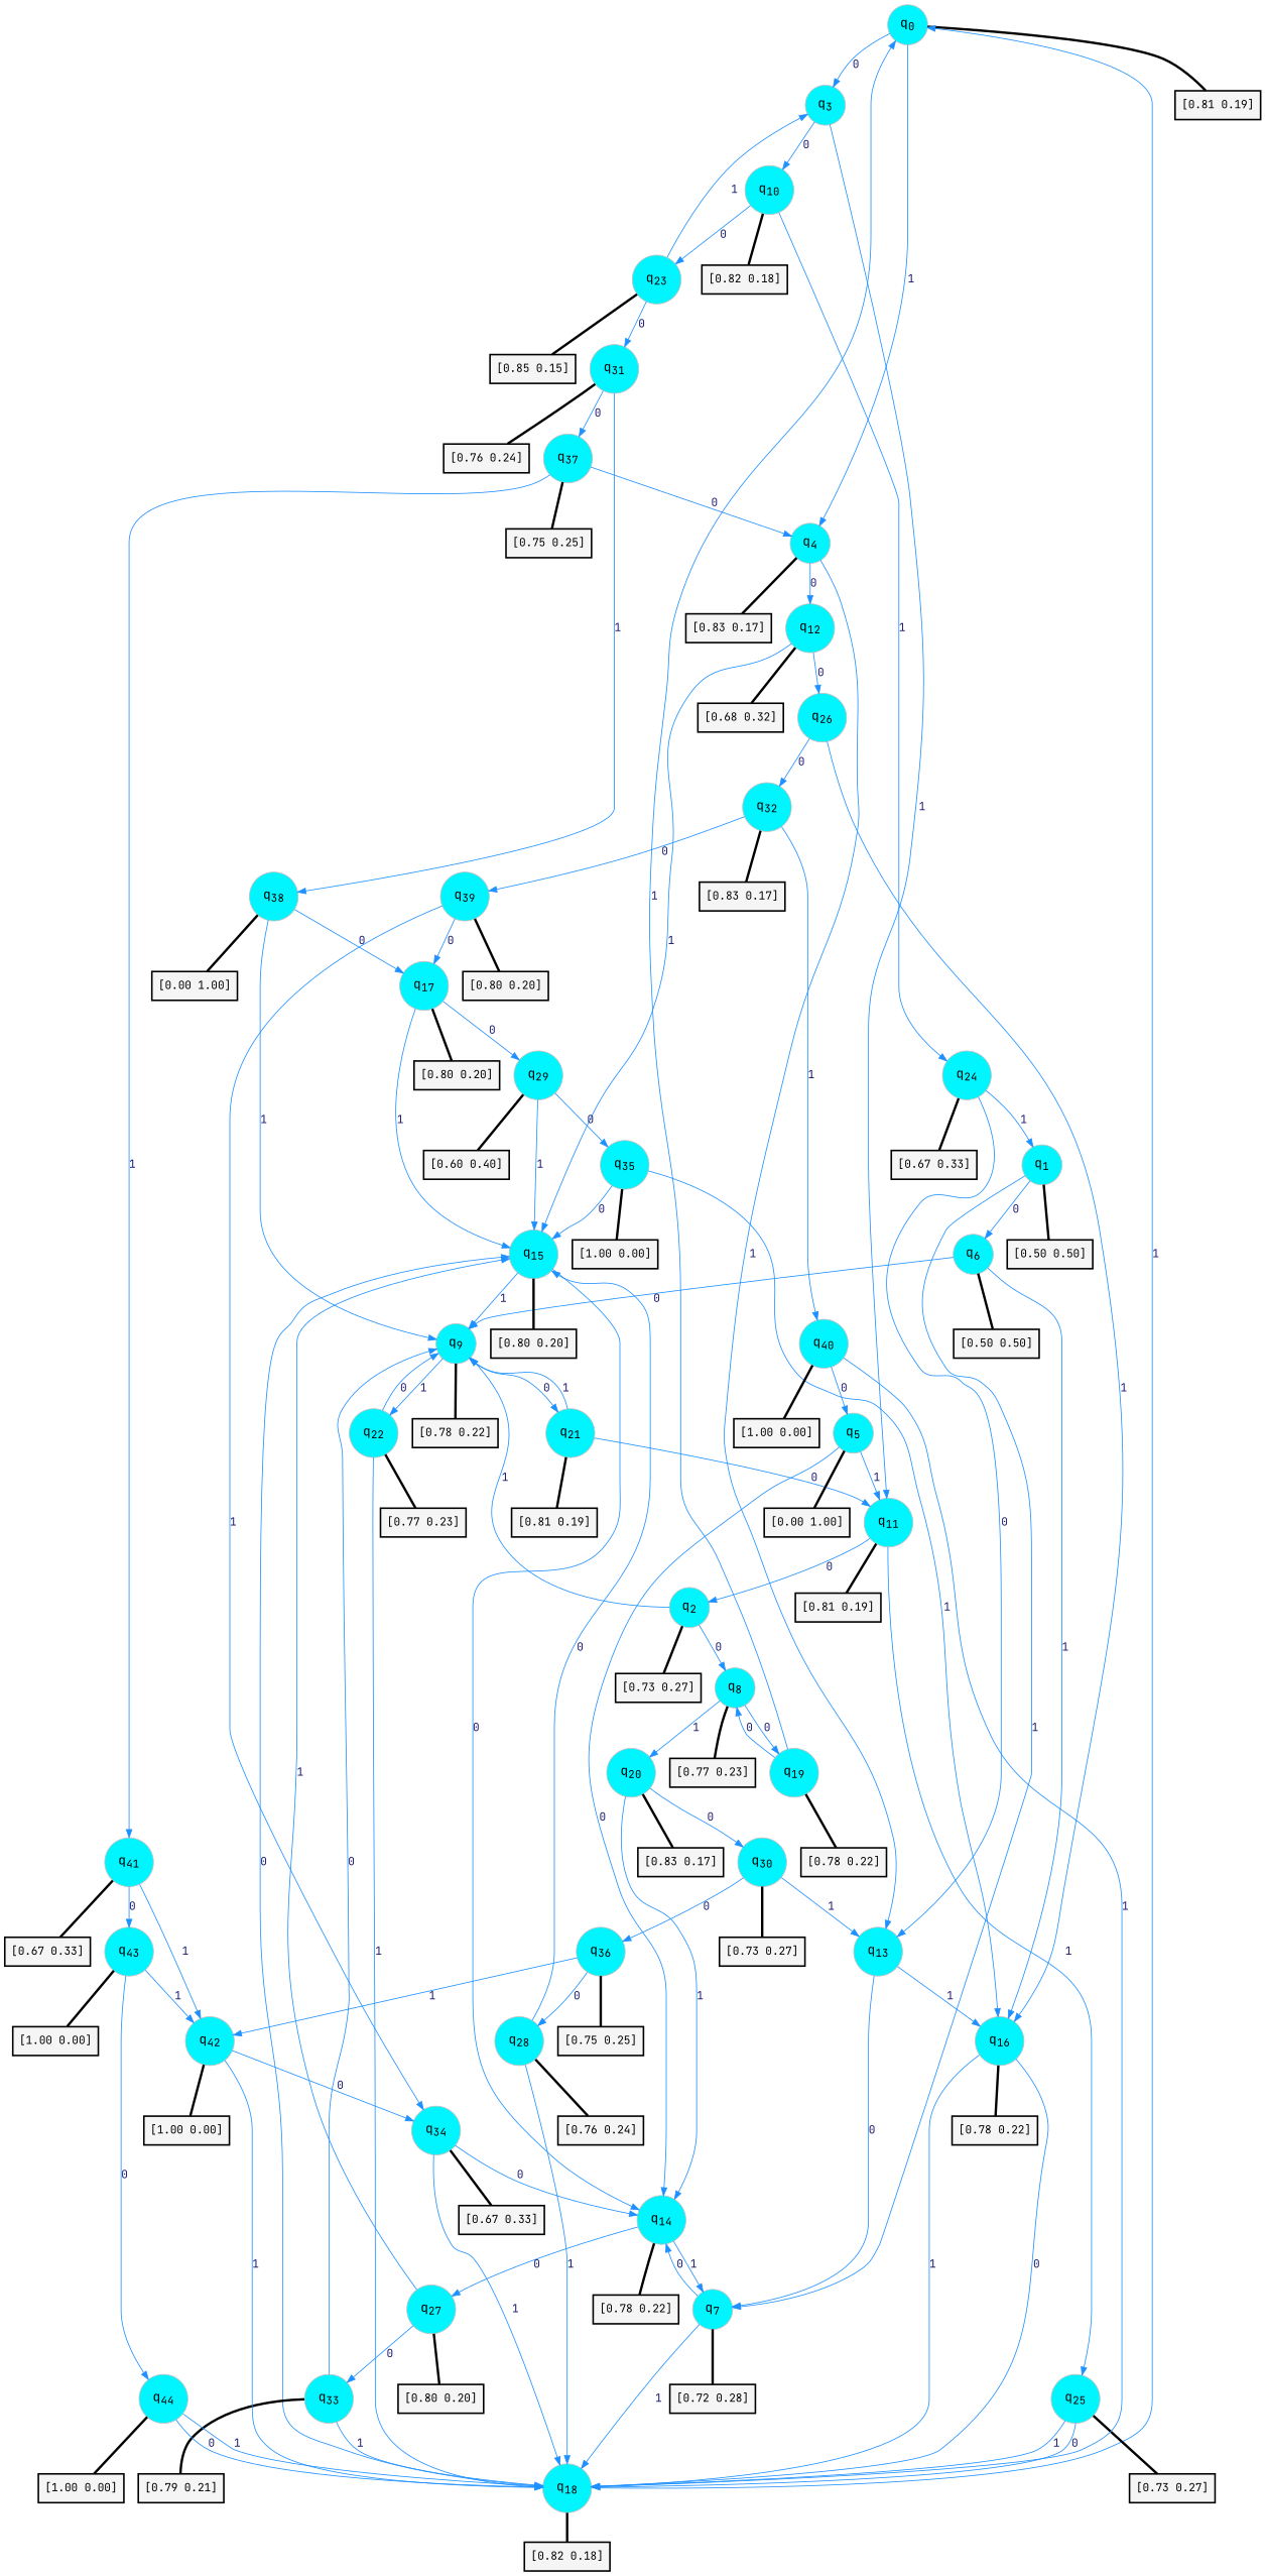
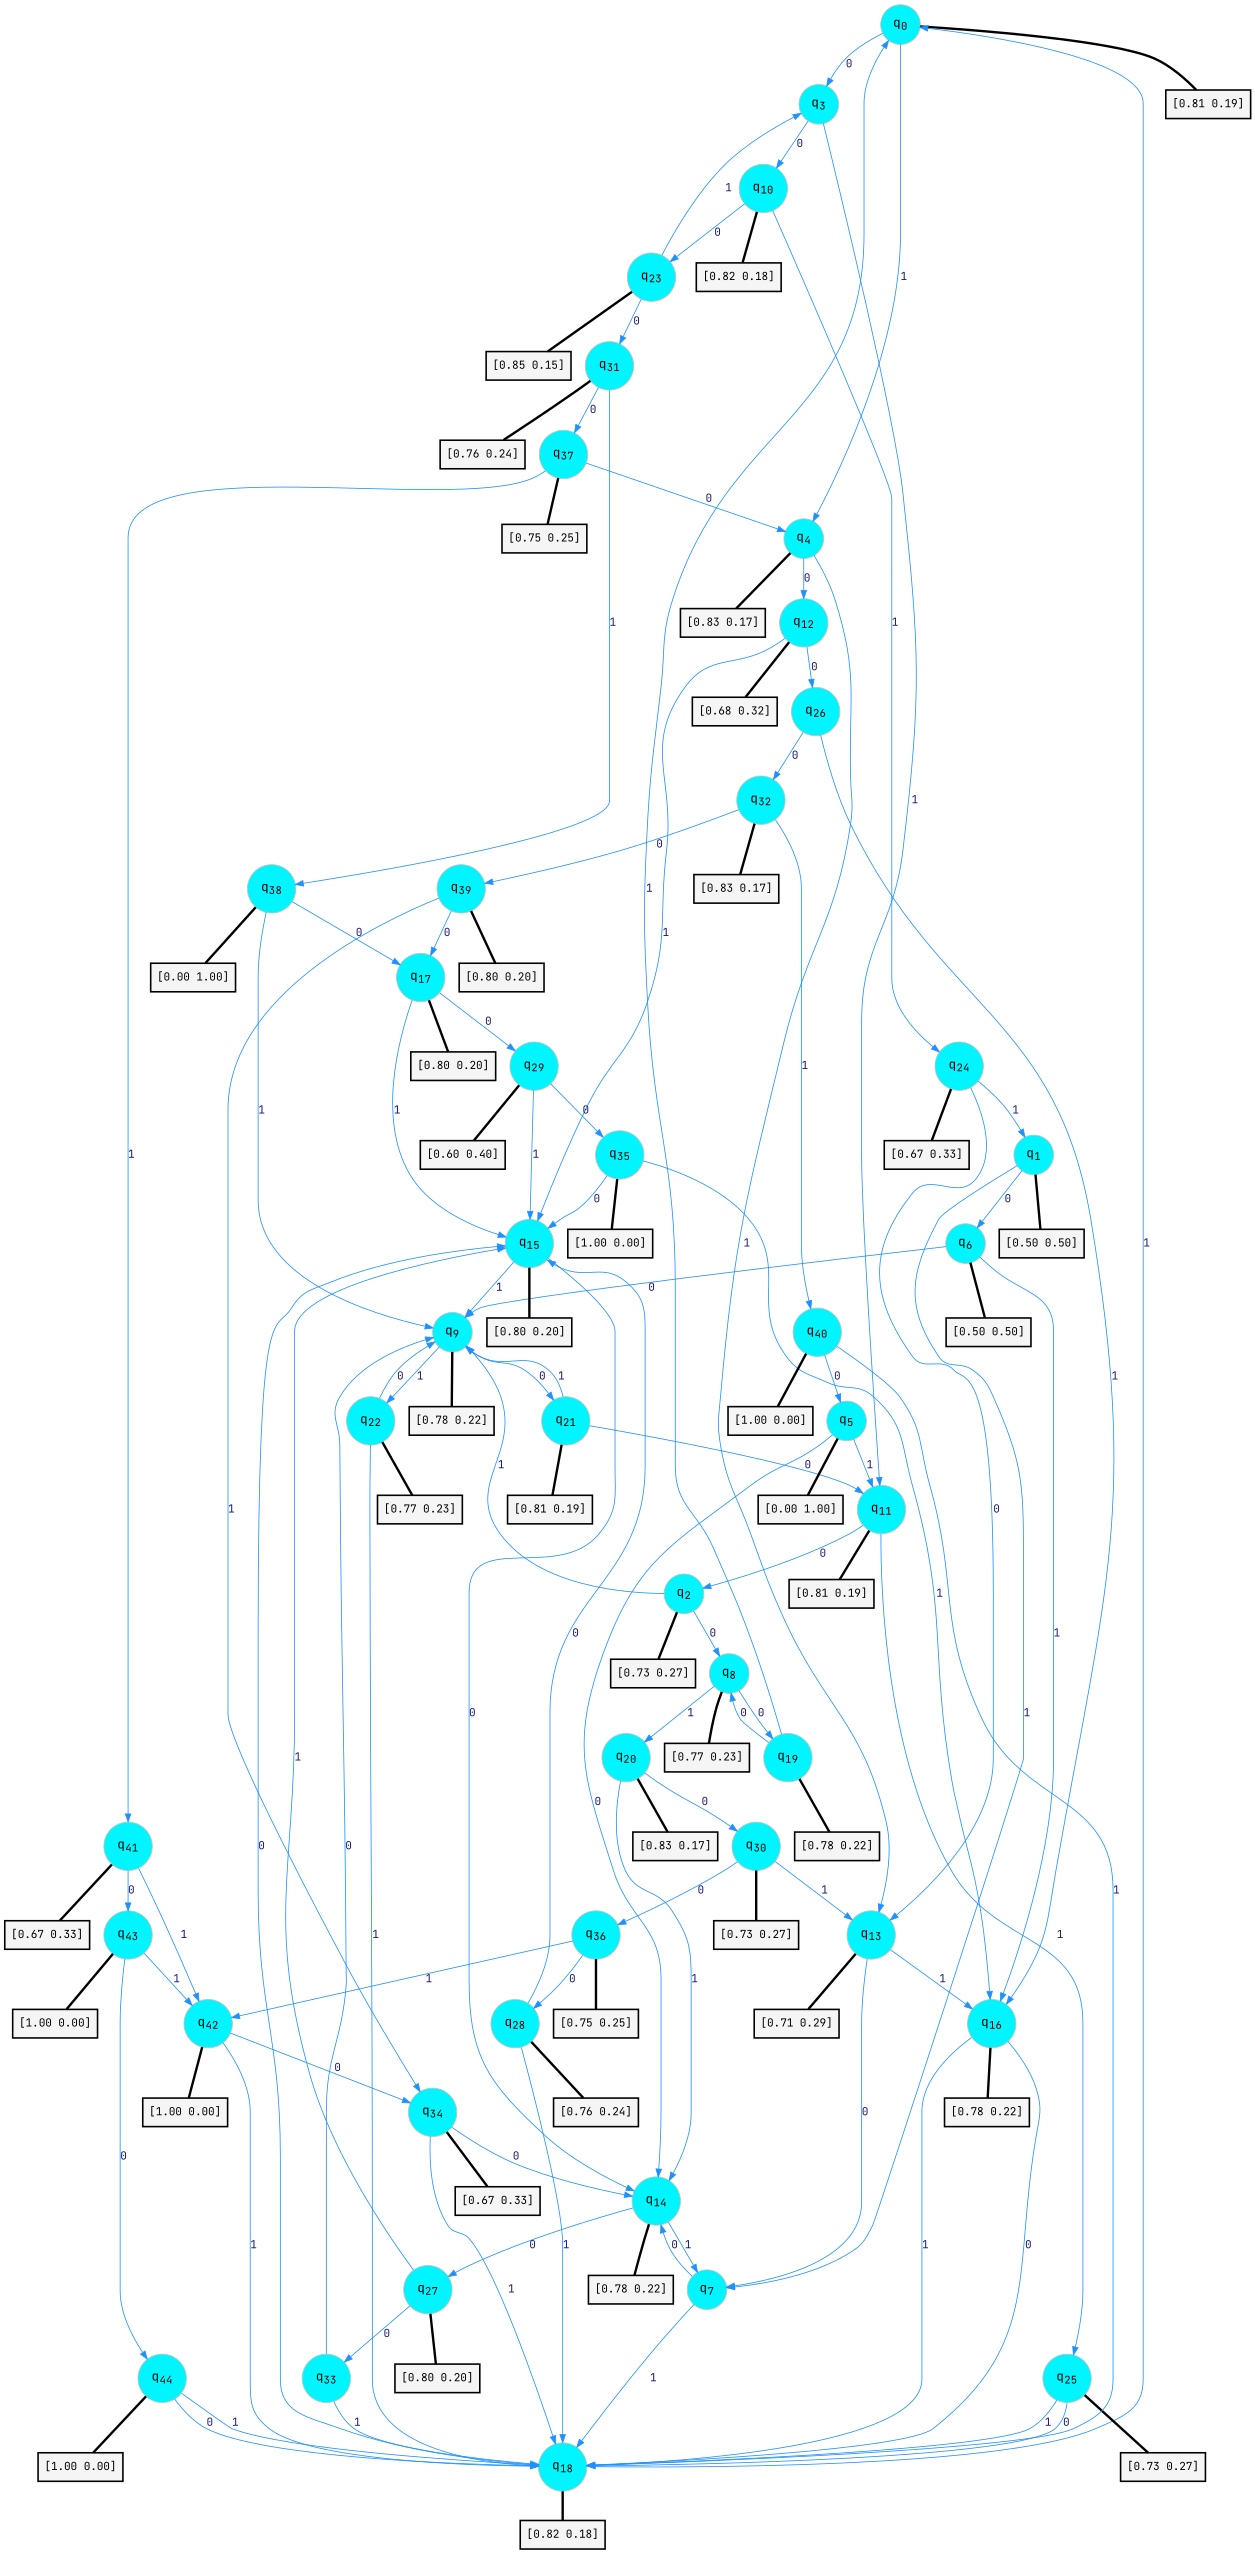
  digraph {
    fontname="JetBrains Mono"
    rankdir=TD
    node [color=gray fillcolor=turquoise1 fontcolor=black fontname="JetBrains Mono" fontsize=16 fontweight=bold shape=circle style=filled]
    edge [arrowsize=1 color=dodgerblue1 fontcolor=midnightblue fontname="JetBrains Mono" fontweight=bold penwidth=1 style=solid weight=20]
    n1 [label=<q<SUB>0</SUB>>]
    n2 [label=<q<SUB>3</SUB>>]
    n3 [label=<q<SUB>4</SUB>>]
    n4 [color=black fillcolor=whitesmoke fontsize=14 label="[0.81 0.19]" penwidth=2 shape=box]
    n5 [label=<q<SUB>10</SUB>>]
    n6 [label=<q<SUB>11</SUB>>]
    n7 [label=<q<SUB>12</SUB>>]
    n8 [label=<q<SUB>13</SUB>>]
    n9 [color=black fillcolor=whitesmoke fontsize=14 label="[0.83 0.17]" penwidth=2 shape=box]
    n10 [label=<q<SUB>1</SUB>>]
    n11 [label=<q<SUB>6</SUB>>]
    n12 [label=<q<SUB>7</SUB>>]
    n13 [color=black fillcolor=whitesmoke fontsize=14 label="[0.50 0.50]" penwidth=2 shape=box]
    n14 [label=<q<SUB>9</SUB>>]
    n15 [label=<q<SUB>16</SUB>>]
    n16 [color=black fillcolor=whitesmoke fontsize=14 label="[0.50 0.50]" penwidth=2 shape=box]
    n17 [label=<q<SUB>14</SUB>>]
    n18 [label=<q<SUB>18</SUB>>]
-   n19 [color=black fillcolor=whitesmoke fontsize=14 label="[0.72 0.28]" penwidth=2 shape=box]
    n20 [label=<q<SUB>2</SUB>>]
    n21 [label=<q<SUB>8</SUB>>]
    n22 [color=black fillcolor=whitesmoke fontsize=14 label="[0.73 0.27]" penwidth=2 shape=box]
    n23 [label=<q<SUB>19</SUB>>]
    n24 [label=<q<SUB>20</SUB>>]
    n25 [color=black fillcolor=whitesmoke fontsize=14 label="[0.77 0.23]" penwidth=2 shape=box]
    n26 [label=<q<SUB>21</SUB>>]
    n27 [label=<q<SUB>22</SUB>>]
    n28 [color=black fillcolor=whitesmoke fontsize=14 label="[0.78 0.22]" penwidth=2 shape=box]
    n29 [label=<q<SUB>23</SUB>>]
    n30 [label=<q<SUB>24</SUB>>]
    n31 [color=black fillcolor=whitesmoke fontsize=14 label="[0.82 0.18]" penwidth=2 shape=box]
    n32 [label=<q<SUB>25</SUB>>]
    n33 [color=black fillcolor=whitesmoke fontsize=14 label="[0.81 0.19]" penwidth=2 shape=box]
    n34 [label=<q<SUB>15</SUB>>]
    n35 [label=<q<SUB>26</SUB>>]
    n36 [color=black fillcolor=whitesmoke fontsize=14 label="[0.68 0.32]" penwidth=2 shape=box]
+   n37 [color=black fillcolor=whitesmoke fontsize=14 label="[0.71 0.29]" penwidth=2 shape=box]
    n38 [label=<q<SUB>5</SUB>>]
    n39 [color=black fillcolor=whitesmoke fontsize=14 label="[0.00 1.00]" penwidth=2 shape=box]
    n40 [label=<q<SUB>27</SUB>>]
    n41 [color=black fillcolor=whitesmoke fontsize=14 label="[0.78 0.22]" penwidth=2 shape=box]
    n42 [color=black fillcolor=whitesmoke fontsize=14 label="[0.78 0.22]" penwidth=2 shape=box]
    n43 [color=black fillcolor=whitesmoke fontsize=14 label="[0.82 0.18]" penwidth=2 shape=box]
    n44 [color=black fillcolor=whitesmoke fontsize=14 label="[0.78 0.22]" penwidth=2 shape=box]
    n45 [label=<q<SUB>30</SUB>>]
    n46 [color=black fillcolor=whitesmoke fontsize=14 label="[0.83 0.17]" penwidth=2 shape=box]
    n47 [color=black fillcolor=whitesmoke fontsize=14 label="[0.81 0.19]" penwidth=2 shape=box]
    n48 [color=black fillcolor=whitesmoke fontsize=14 label="[0.77 0.23]" penwidth=2 shape=box]
    n49 [label=<q<SUB>31</SUB>>]
    n50 [color=black fillcolor=whitesmoke fontsize=14 label="[0.85 0.15]" penwidth=2 shape=box]
    n51 [color=black fillcolor=whitesmoke fontsize=14 label="[0.67 0.33]" penwidth=2 shape=box]
    n52 [color=black fillcolor=whitesmoke fontsize=14 label="[0.73 0.27]" penwidth=2 shape=box]
    n53 [color=black fillcolor=whitesmoke fontsize=14 label="[0.80 0.20]" penwidth=2 shape=box]
    n54 [label=<q<SUB>32</SUB>>]
    n55 [label=<q<SUB>33</SUB>>]
    n56 [color=black fillcolor=whitesmoke fontsize=14 label="[0.80 0.20]" penwidth=2 shape=box]
    n57 [label=<q<SUB>17</SUB>>]
    n58 [label=<q<SUB>29</SUB>>]
    n59 [color=black fillcolor=whitesmoke fontsize=14 label="[0.80 0.20]" penwidth=2 shape=box]
    n60 [label=<q<SUB>35</SUB>>]
    n61 [color=black fillcolor=whitesmoke fontsize=14 label="[0.60 0.40]" penwidth=2 shape=box]
    n62 [label=<q<SUB>36</SUB>>]
    n63 [color=black fillcolor=whitesmoke fontsize=14 label="[0.73 0.27]" penwidth=2 shape=box]
    n64 [label=<q<SUB>37</SUB>>]
    n65 [label=<q<SUB>38</SUB>>]
    n66 [color=black fillcolor=whitesmoke fontsize=14 label="[0.76 0.24]" penwidth=2 shape=box]
    n67 [label=<q<SUB>39</SUB>>]
    n68 [label=<q<SUB>40</SUB>>]
    n69 [color=black fillcolor=whitesmoke fontsize=14 label="[0.83 0.17]" penwidth=2 shape=box]
-   n70 [color=black fillcolor=whitesmoke fontsize=14 label="[0.79 0.21]" penwidth=2 shape=box]
    n71 [label=<q<SUB>28</SUB>>]
    n72 [color=black fillcolor=whitesmoke fontsize=14 label="[0.76 0.24]" penwidth=2 shape=box]
    n73 [color=black fillcolor=whitesmoke fontsize=14 label="[1.00 0.00]" penwidth=2 shape=box]
    n74 [label=<q<SUB>42</SUB>>]
    n75 [color=black fillcolor=whitesmoke fontsize=14 label="[0.75 0.25]" penwidth=2 shape=box]
    n76 [label=<q<SUB>41</SUB>>]
    n77 [color=black fillcolor=whitesmoke fontsize=14 label="[0.75 0.25]" penwidth=2 shape=box]
    n78 [color=black fillcolor=whitesmoke fontsize=14 label="[0.00 1.00]" penwidth=2 shape=box]
    n79 [label=<q<SUB>34</SUB>>]
    n80 [color=black fillcolor=whitesmoke fontsize=14 label="[0.80 0.20]" penwidth=2 shape=box]
    n81 [color=black fillcolor=whitesmoke fontsize=14 label="[1.00 0.00]" penwidth=2 shape=box]
    n82 [color=black fillcolor=whitesmoke fontsize=14 label="[0.67 0.33]" penwidth=2 shape=box]
    n83 [color=black fillcolor=whitesmoke fontsize=14 label="[1.00 0.00]" penwidth=2 shape=box]
    n84 [label=<q<SUB>43</SUB>>]
    n85 [color=black fillcolor=whitesmoke fontsize=14 label="[0.67 0.33]" penwidth=2 shape=box]
    n86 [label=<q<SUB>44</SUB>>]
    n87 [color=black fillcolor=whitesmoke fontsize=14 label="[1.00 0.00]" penwidth=2 shape=box]
    n88 [color=black fillcolor=whitesmoke fontsize=14 label="[1.00 0.00]" penwidth=2 shape=box]
    n1 -> n2 [label=0]
    n1 -> n3 [label=1]
    n1 -> n4 [arrowhead=none color=black penwidth=3]
    n2 -> n5 [label=0]
    n2 -> n6 [label=1]
    n3 -> n7 [label=0]
    n3 -> n8 [label=1]
    n3 -> n9 [arrowhead=none color=black penwidth=3]
    n5 -> n29 [label=0]
    n5 -> n30 [label=1]
    n5 -> n31 [arrowhead=none color=black penwidth=3]
    n6 -> n20 [label=0]
    n6 -> n32 [label=1]
    n6 -> n33 [arrowhead=none color=black penwidth=3]
    n7 -> n34 [label=1]
    n7 -> n35 [label=0]
    n7 -> n36 [arrowhead=none color=black penwidth=3]
    n8 -> n12 [label=0]
    n8 -> n15 [label=1]
+   n8 -> n37 [arrowhead=none color=black penwidth=3]
    n10 -> n11 [label=0]
    n10 -> n12 [label=1]
    n10 -> n13 [arrowhead=none color=black penwidth=3]
    n11 -> n14 [label=0]
    n11 -> n15 [label=1]
    n11 -> n16 [arrowhead=none color=black penwidth=3]
    n12 -> n17 [label=0]
    n12 -> n18 [label=1]
-   n12 -> n19 [arrowhead=none color=black penwidth=3]
    n14 -> n26 [label=0]
    n14 -> n27 [label=1]
    n14 -> n28 [arrowhead=none color=black penwidth=3]
    n15 -> n18 [label=0]
    n15 -> n18 [label=1]
    n15 -> n42 [arrowhead=none color=black penwidth=3]
    n17 -> n12 [label=1]
    n17 -> n40 [label=0]
    n17 -> n41 [arrowhead=none color=black penwidth=3]
    n18 -> n1 [label=1]
    n18 -> n34 [label=0]
    n18 -> n43 [arrowhead=none color=black penwidth=3]
    n20 -> n14 [label=1]
    n20 -> n21 [label=0]
    n20 -> n22 [arrowhead=none color=black penwidth=3]
    n21 -> n23 [label=0]
    n21 -> n24 [label=1]
    n21 -> n25 [arrowhead=none color=black penwidth=3]
    n23 -> n1 [label=1]
    n23 -> n21 [label=0]
    n23 -> n44 [arrowhead=none color=black penwidth=3]
    n24 -> n17 [label=1]
    n24 -> n45 [label=0]
    n24 -> n46 [arrowhead=none color=black penwidth=3]
    n26 -> n6 [label=0]
    n26 -> n14 [label=1]
    n26 -> n47 [arrowhead=none color=black penwidth=3]
    n27 -> n14 [label=0]
    n27 -> n18 [label=1]
    n27 -> n48 [arrowhead=none color=black penwidth=3]
    n29 -> n2 [label=1]
    n29 -> n49 [label=0]
    n29 -> n50 [arrowhead=none color=black penwidth=3]
    n30 -> n8 [label=0]
    n30 -> n10 [label=1]
    n30 -> n51 [arrowhead=none color=black penwidth=3]
    n32 -> n18 [label=0]
    n32 -> n18 [label=1]
    n32 -> n52 [arrowhead=none color=black penwidth=3]
    n34 -> n14 [label=1]
    n34 -> n17 [label=0]
    n34 -> n53 [arrowhead=none color=black penwidth=3]
    n35 -> n15 [label=1]
    n35 -> n54 [label=0]
    n38 -> n6 [label=1]
    n38 -> n17 [label=0]
    n38 -> n39 [arrowhead=none color=black penwidth=3]
    n40 -> n34 [label=1]
    n40 -> n55 [label=0]
    n40 -> n56 [arrowhead=none color=black penwidth=3]
    n45 -> n8 [label=1]
    n45 -> n62 [label=0]
    n45 -> n63 [arrowhead=none color=black penwidth=3]
    n49 -> n64 [label=0]
    n49 -> n65 [label=1]
    n49 -> n66 [arrowhead=none color=black penwidth=3]
    n54 -> n67 [label=0]
    n54 -> n68 [label=1]
    n54 -> n69 [arrowhead=none color=black penwidth=3]
    n55 -> n14 [label=0]
    n55 -> n18 [label=1]
-   n55 -> n70 [arrowhead=none color=black penwidth=3]
    n57 -> n34 [label=1]
    n57 -> n58 [label=0]
    n57 -> n59 [arrowhead=none color=black penwidth=3]
    n58 -> n34 [label=1]
    n58 -> n60 [label=0]
    n58 -> n61 [arrowhead=none color=black penwidth=3]
    n60 -> n15 [label=1]
    n60 -> n34 [label=0]
    n60 -> n73 [arrowhead=none color=black penwidth=3]
    n62 -> n71 [label=0]
    n62 -> n74 [label=1]
    n62 -> n75 [arrowhead=none color=black penwidth=3]
    n64 -> n3 [label=0]
    n64 -> n76 [label=1]
    n64 -> n77 [arrowhead=none color=black penwidth=3]
    n65 -> n14 [label=1]
    n65 -> n57 [label=0]
    n65 -> n78 [arrowhead=none color=black penwidth=3]
    n67 -> n57 [label=0]
    n67 -> n79 [label=1]
    n67 -> n80 [arrowhead=none color=black penwidth=3]
    n68 -> n18 [label=1]
    n68 -> n38 [label=0]
    n68 -> n81 [arrowhead=none color=black penwidth=3]
    n71 -> n18 [label=1]
    n71 -> n34 [label=0]
    n71 -> n72 [arrowhead=none color=black penwidth=3]
    n74 -> n18 [label=1]
    n74 -> n79 [label=0]
    n74 -> n83 [arrowhead=none color=black penwidth=3]
    n76 -> n74 [label=1]
    n76 -> n84 [label=0]
    n76 -> n85 [arrowhead=none color=black penwidth=3]
    n79 -> n17 [label=0]
    n79 -> n18 [label=1]
    n79 -> n82 [arrowhead=none color=black penwidth=3]
    n84 -> n74 [label=1]
    n84 -> n86 [label=0]
    n84 -> n87 [arrowhead=none color=black penwidth=3]
    n86 -> n18 [label=0]
    n86 -> n18 [label=1]
    n86 -> n88 [arrowhead=none color=black penwidth=3]
  }
